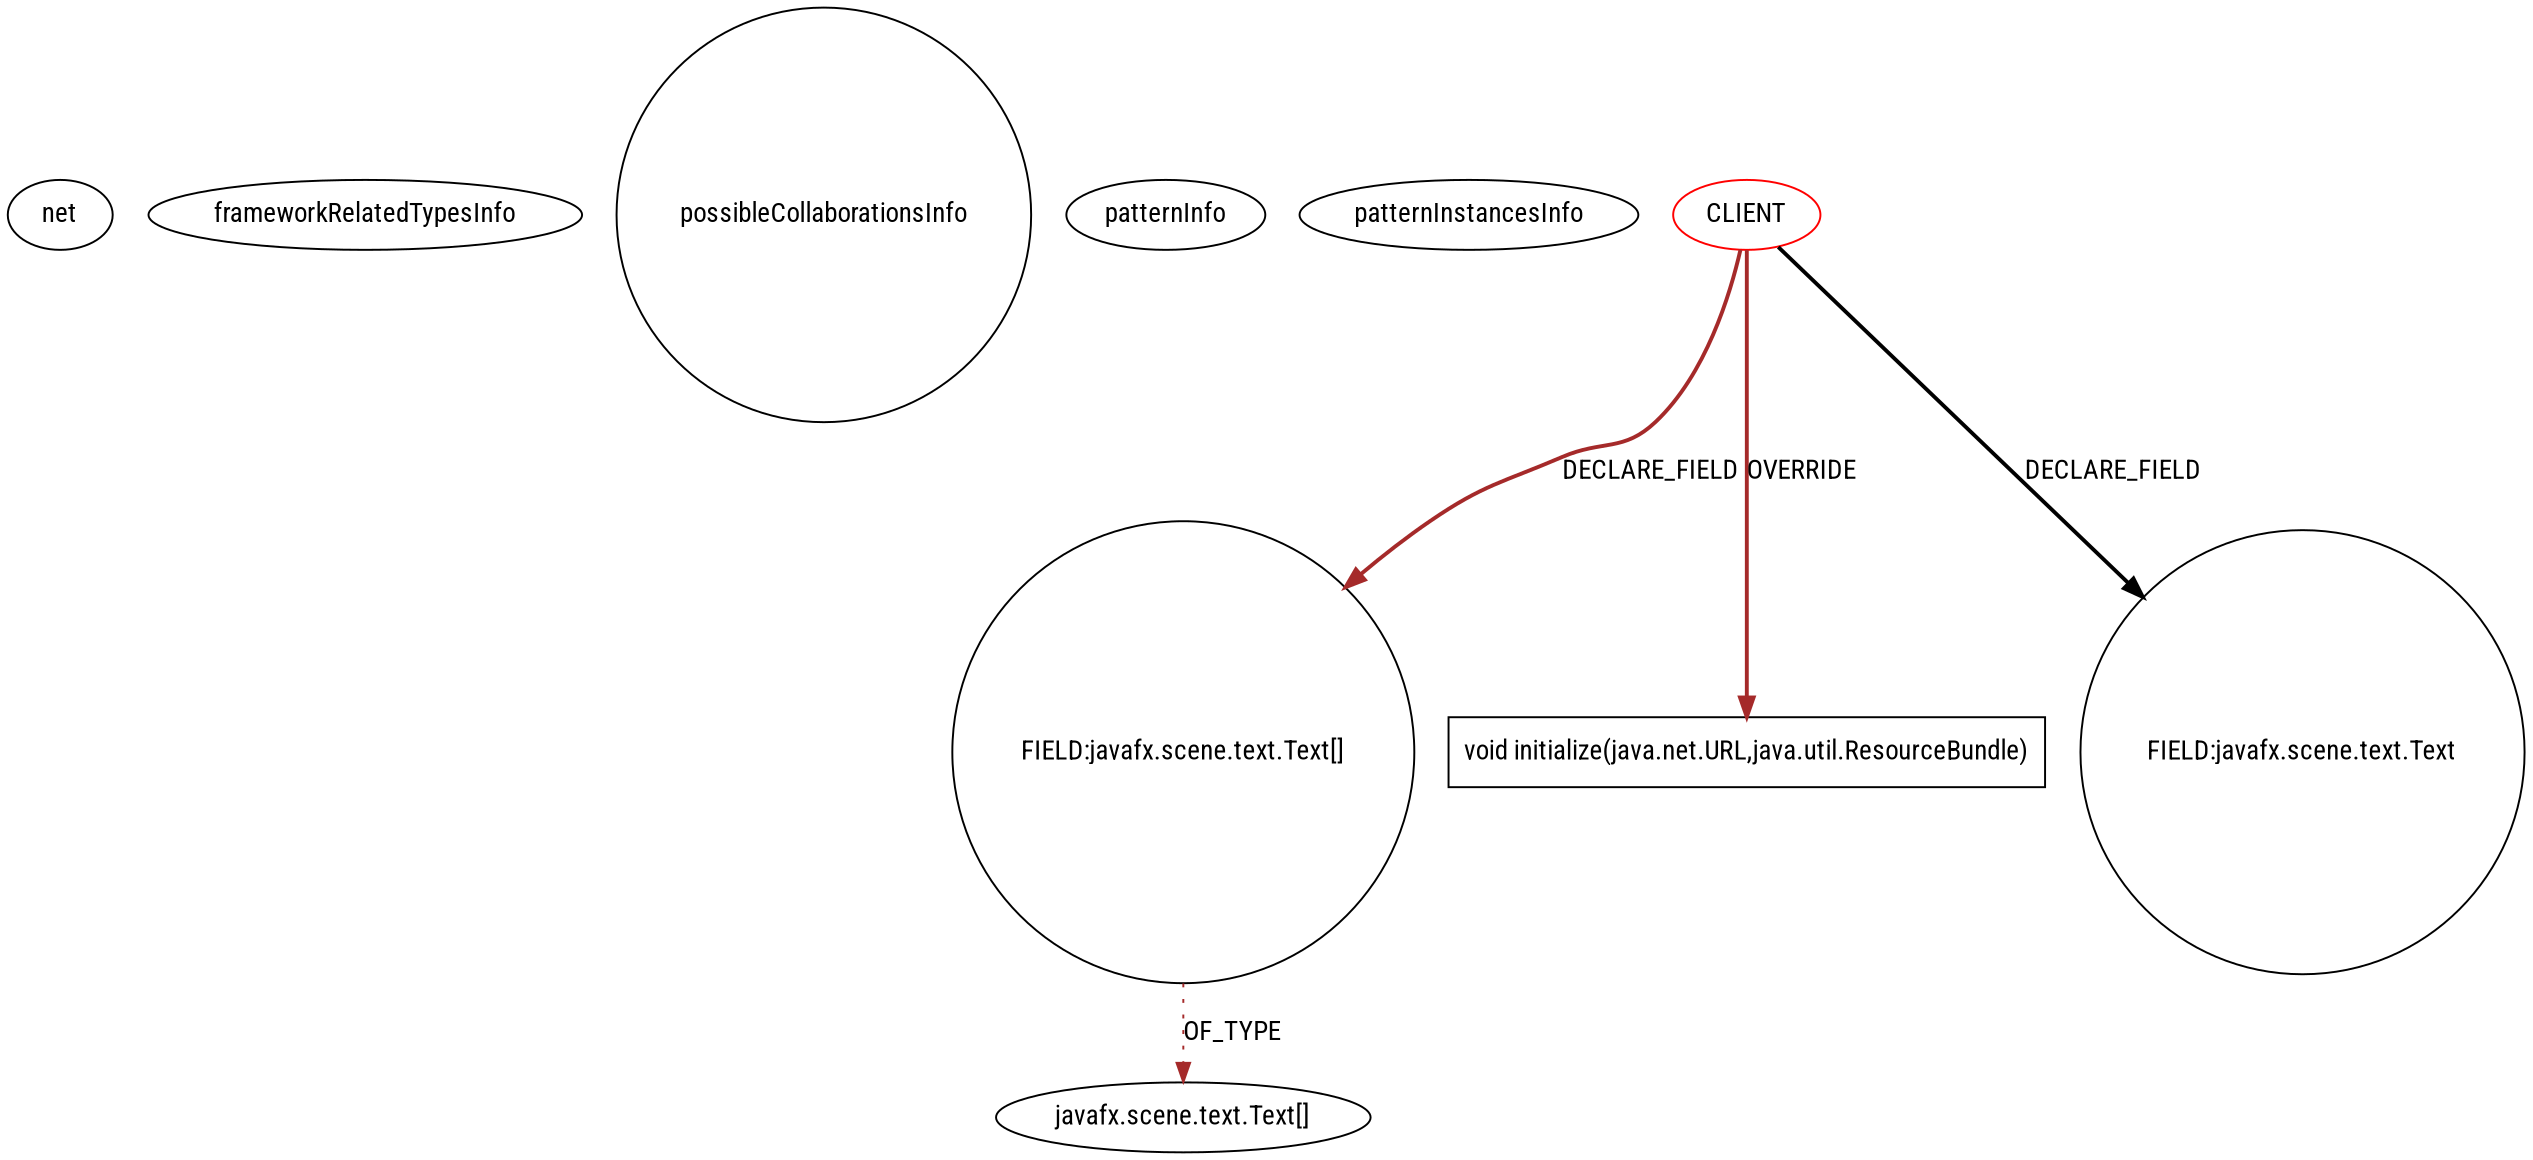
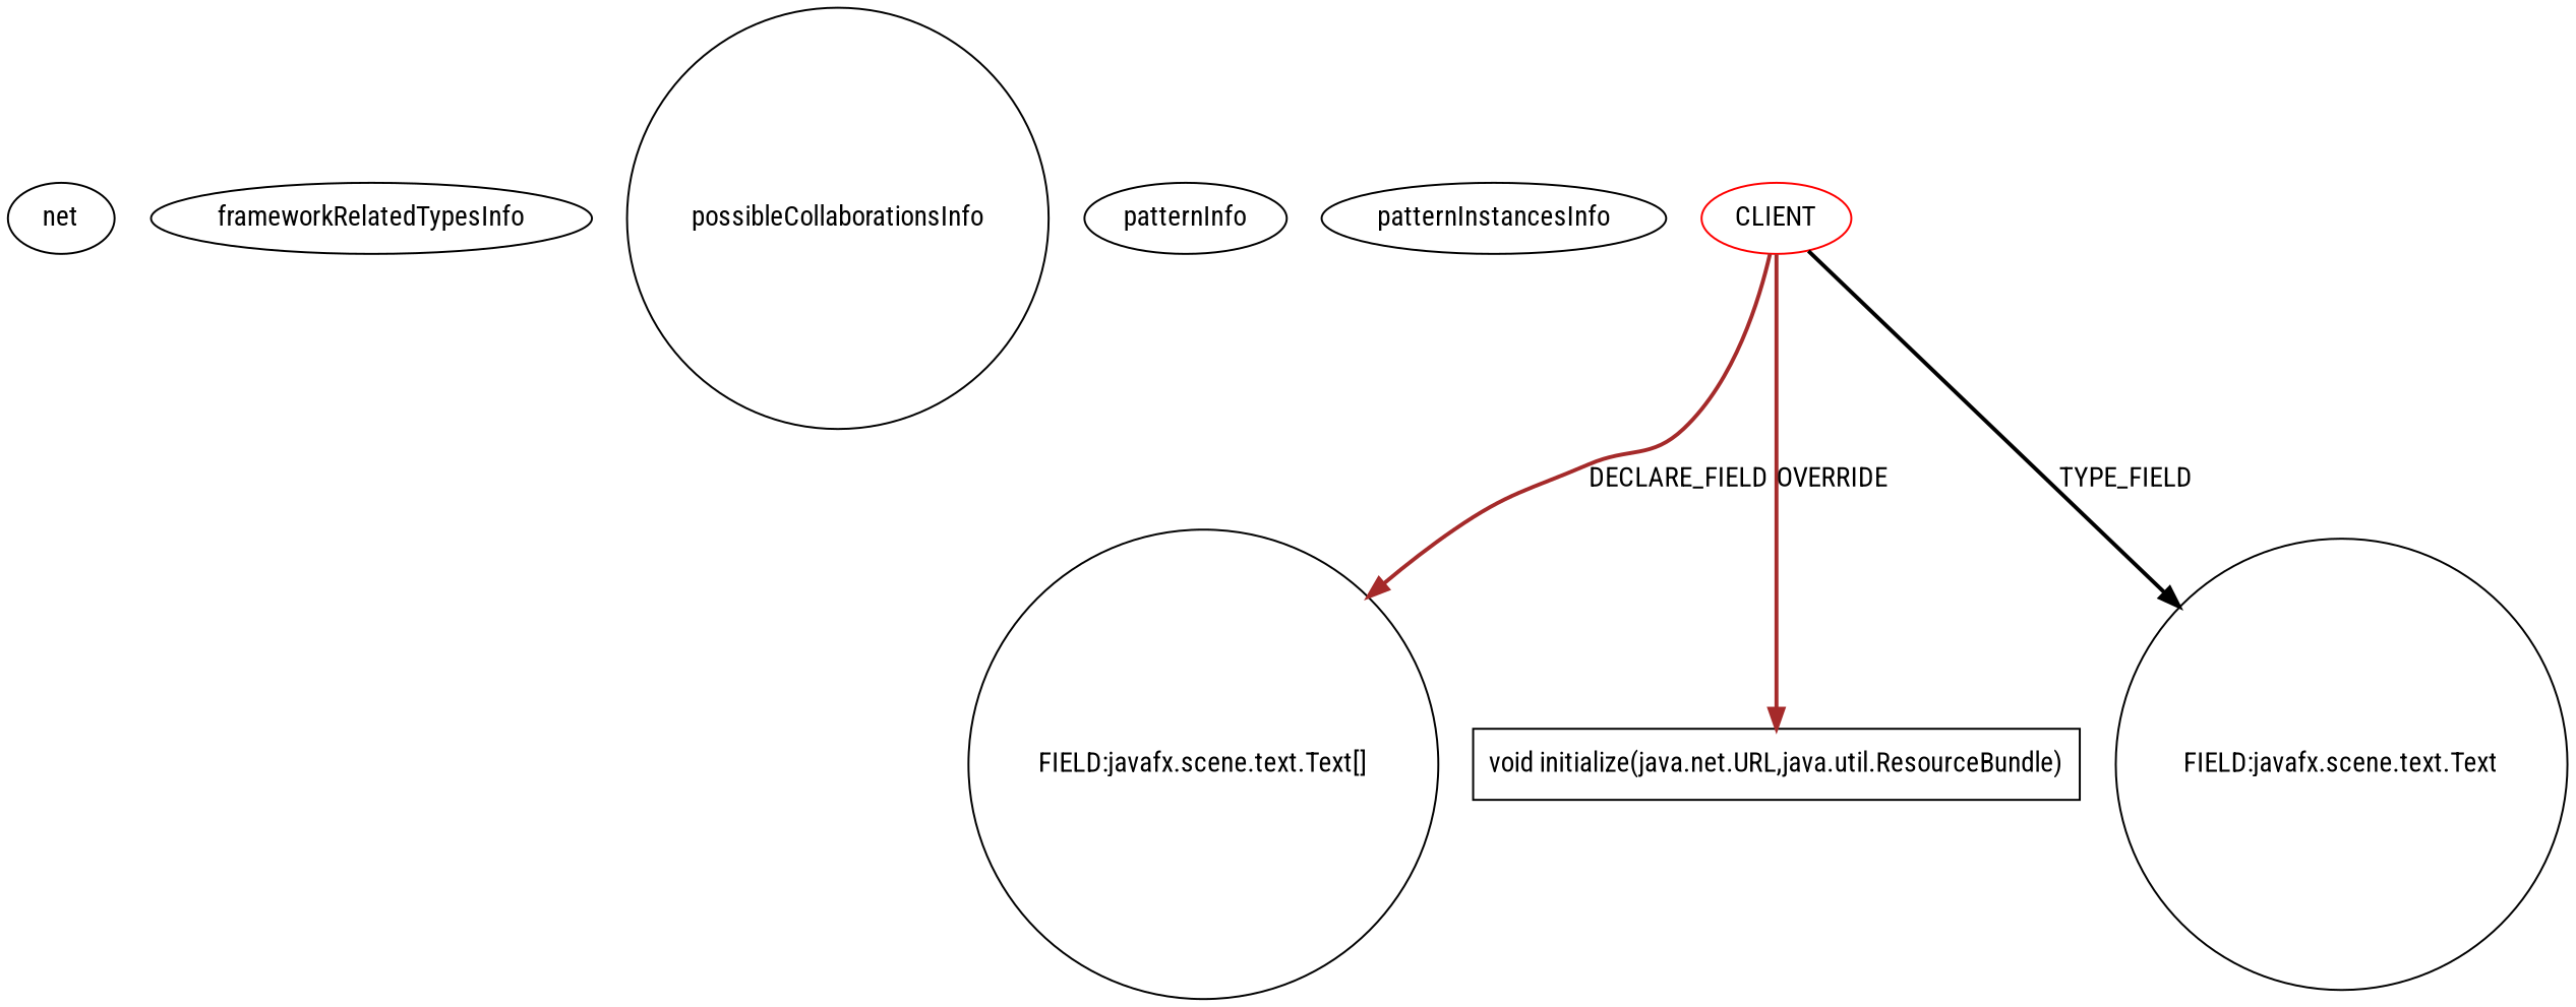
  digraph {
    fontname="Roboto Condensed"
    node [fontname="Roboto Condensed"]
    edge [color=brown fontname="Roboto Condensed" style=bold]
    n1 [category=pattern graphId=4269 isAnonymous=false label=net possibleRelation=false]
    frameworkRelatedTypesInfo
    possibleCollaborationsInfo [shape=circle]
    patternInfo [frequency=3.0 patternRootClient=0]
    patternInstancesInfo [0="tomoTaka01-JavaOne2013Presentation~/tomoTaka01-JavaOne2013Presentation/JavaOne2013Presentation-master/src/controller/Page13Controller.java~Page13Controller~4587" 1="tomoTaka01-JavaOne2013Presentation~/tomoTaka01-JavaOne2013Presentation/JavaOne2013Presentation-master/src/controller/Page04Controller.java~Page04Controller~4580" 2="tomoTaka01-JavaOne2013Presentation~/tomoTaka01-JavaOne2013Presentation/JavaOne2013Presentation-master/src/controller/Page03Controller.java~Page03Controller~4579"]
-   n6 [isFrameworkType=false label="javafx.scene.text.Text[]" vertexType=FRAMEWORK_CLASS_TYPE]
    n7 [isFrameworkType=false label="FIELD:javafx.scene.text.Text[]" shape=circle vertexType=FIELD_DECLARATION]
    n8 [color=red isFrameworkType=false label=CLIENT vertexType=ROOT_CLIENT_CLASS_DECLARATION]
    n9 [isFrameworkType=false label="void initialize(java.net.URL,java.util.ResourceBundle)" shape=box vertexType=OVERRIDING_METHOD_DECLARATION]
    n10 [isFrameworkType=false label="FIELD:javafx.scene.text.Text" shape=circle vertexType=FIELD_DECLARATION]
-   n7 -> n6 [label=OF_TYPE style=dotted]
    n8 -> n7 [label=DECLARE_FIELD]
    n8 -> n9 [label=OVERRIDE]
-   n8 -> n10 [color=black label=DECLARE_FIELD]
+   n8 -> n10 [color=black label=TYPE_FIELD]
  }
